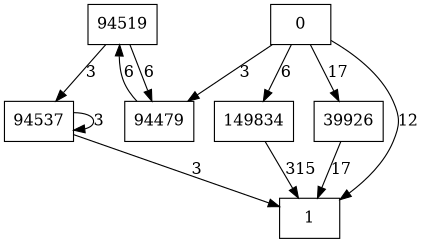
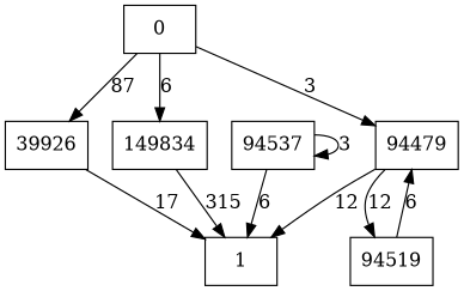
  digraph {
    rankdir=TB
    node [shape=rectangle]
    n1 [label=39926]
    1
    94479
    94519
    94537
    149834
    0
    n1 -> 1 [label=17]
-   94479 -> 94519 [label=6]
+   94479 -> 94519 [label=12]
    94519 -> 94479 [label=6]
-   94519 -> 94537 [label=3]
-   94537 -> 1 [label=3]
+   94537 -> 1 [label=6]
    94537 -> 94537 [label=3]
    149834 -> 1 [label=315]
-   0 -> n1 [label=17]
-   0 -> 1 [label=12]
+   0 -> n1 [label=87]
+   94479 -> 1 [label=12]
    0 -> 94479 [label=3]
    0 -> 149834 [label=6]
  }
